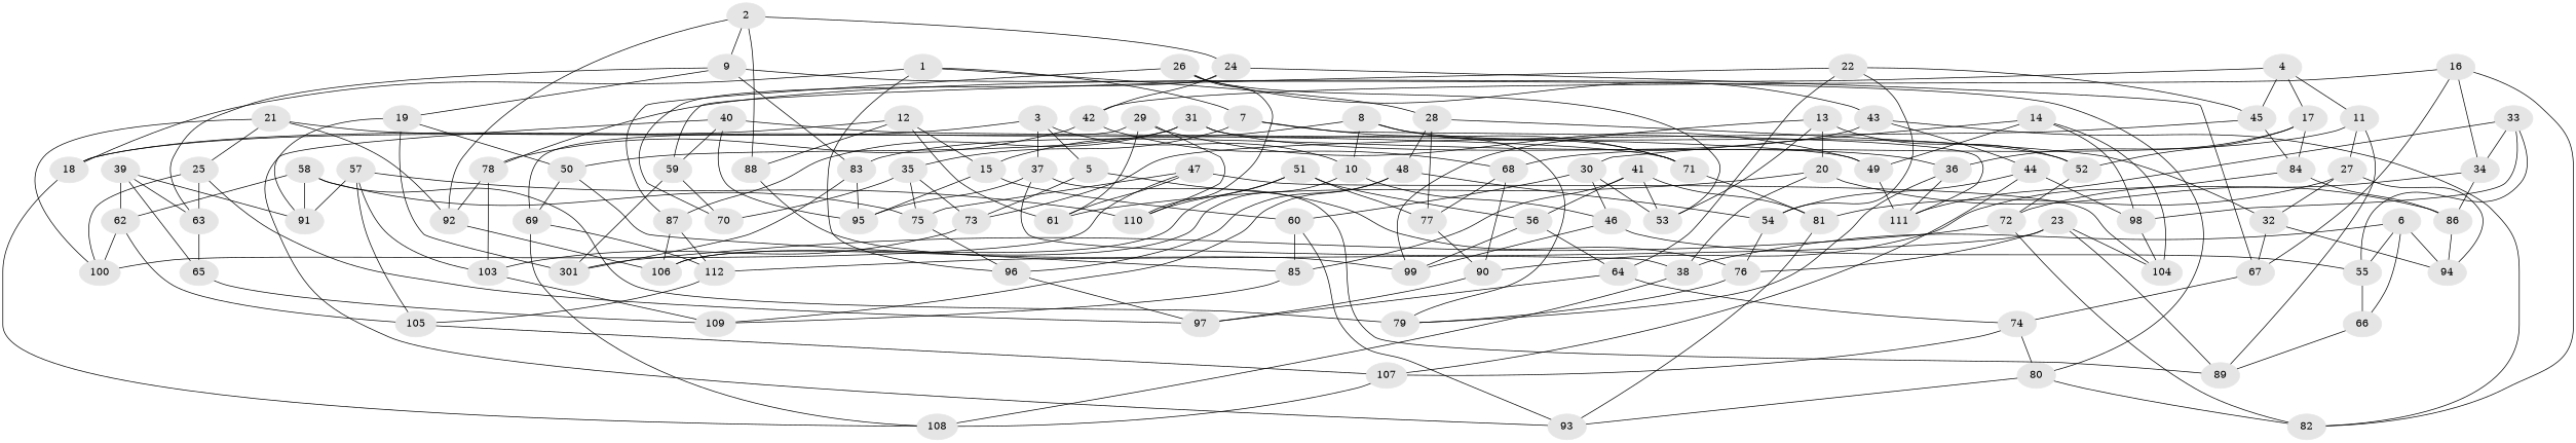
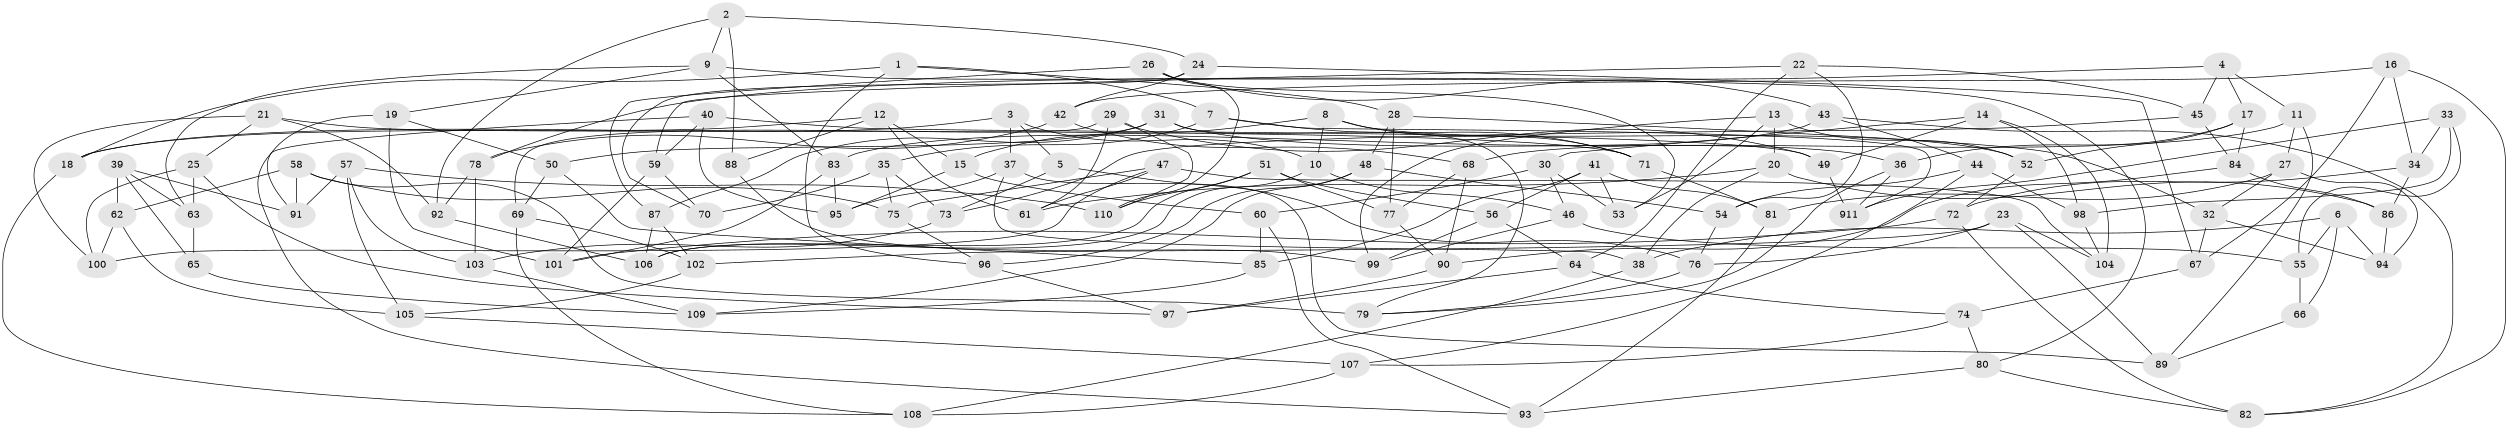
  graph {
    node [color=gray90 style=filled]
    1
    7
    18
    28
    96
    35
    71
-   111
+   111 [label=911]
    108
    32
    48
    77
    97
    2
    9
    24
    88
    92
    19
    63
    80
    83
    42
    67
    70
    99
    106
    3
    5
    10
    37
    73
    76
    46
    38
    89
    95
    4
    11
    17
    45
    78
    27
    68
    52
    36
    84
    103
    66
    79
    6
    55
    94
    75
    81
    8
    15
    60
    72
    50
    91
-   101 [label=301]
+   101
    65
    82
    93
    90
    12
    61
    13
    20
    53
    86
    14
    30
    49
    98
    104
    85
    16
    34
    74
    69
    21
    25
    100
    22
    54
    59
    64
    23
-   102 [label=112]
+   102
    105
    26
    43
    87
    110
    44
    109
    29
    31
    33
    39
    62
    40
    41
    56
    107
    47
    51
    57
    58
    1 -- 7
    1 -- 18
    1 -- 28
    1 -- 96
    7 -- 35
    7 -- 71
    7 -- 111
    18 -- 108
    28 -- 32
    28 -- 48
    28 -- 77
    96 -- 97
    35 -- 70
    35 -- 73
    35 -- 75
    71 -- 81
    32 -- 67
    32 -- 94
    48 -- 96
    48 -- 54
    48 -- 109
    77 -- 90
    2 -- 9
    2 -- 24
    2 -- 88
    2 -- 92
    9 -- 19
    9 -- 63
    9 -- 80
    9 -- 83
    24 -- 42
    24 -- 67
    24 -- 70
    88 -- 99
    92 -- 106
    19 -- 50
    19 -- 91
    19 -- 101
    63 -- 65
    80 -- 82
    80 -- 93
    83 -- 95
    83 -- 101
    42 -- 78
    42 -- 68
    67 -- 74
    3 -- 18
    3 -- 5
    3 -- 10
    3 -- 37
    5 -- 73
    5 -- 76
    10 -- 106
    10 -- 46
    37 -- 38
    37 -- 89
    37 -- 95
    73 -- 103
    76 -- 79
    46 -- 99
    46 -- 55
    38 -- 108
    4 -- 11
    4 -- 17
    4 -- 45
    4 -- 78
    11 -- 89
    11 -- 27
    11 -- 68
    17 -- 52
    17 -- 36
    17 -- 84
    45 -- 73
    45 -- 84
    78 -- 92
    78 -- 103
    27 -- 32
    27 -- 94
    27 -- 81
    68 -- 77
    68 -- 90
    52 -- 72
    36 -- 111
    36 -- 79
    84 -- 90
    84 -- 86
    103 -- 109
    66 -- 89
    6 -- 38
    6 -- 66
    6 -- 55
    6 -- 94
    55 -- 66
    75 -- 96
    81 -- 93
    8 -- 71
    8 -- 10
    8 -- 52
    8 -- 15
    15 -- 95
    15 -- 60
    60 -- 93
    60 -- 85
    72 -- 101
    72 -- 82
    50 -- 85
    50 -- 69
    65 -- 109
    90 -- 97
    12 -- 18
    12 -- 88
    12 -- 15
    12 -- 61
    13 -- 99
    13 -- 52
    13 -- 20
    13 -- 53
    20 -- 38
    20 -- 61
    20 -- 86
    86 -- 94
    14 -- 30
    14 -- 49
    14 -- 98
    14 -- 104
    30 -- 46
    30 -- 60
    30 -- 53
    49 -- 111
    98 -- 104
    85 -- 109
    16 -- 42
    16 -- 67
    16 -- 82
    16 -- 34
    34 -- 72
    34 -- 86
    74 -- 80
    74 -- 107
    69 -- 108
    69 -- 102
    21 -- 71
    21 -- 92
    21 -- 25
    21 -- 100
    25 -- 97
    25 -- 63
    25 -- 100
    22 -- 45
    22 -- 54
    22 -- 59
    22 -- 64
    54 -- 76
    59 -- 70
    59 -- 101
    64 -- 97
    64 -- 74
    23 -- 76
    23 -- 89
    23 -- 104
    23 -- 102
    102 -- 105
    105 -- 107
    26 -- 53
    26 -- 43
    26 -- 87
    26 -- 110
    43 -- 83
    43 -- 82
    43 -- 44
    87 -- 106
    87 -- 102
    44 -- 98
    44 -- 54
    44 -- 107
    29 -- 61
    29 -- 49
    29 -- 69
    29 -- 110
    31 -- 36
    31 -- 79
    31 -- 50
    31 -- 87
    33 -- 111
    33 -- 55
    33 -- 98
    33 -- 34
    39 -- 63
    39 -- 91
    39 -- 65
    39 -- 62
    62 -- 100
    62 -- 105
    40 -- 95
    40 -- 93
    40 -- 49
    40 -- 59
    41 -- 81
    41 -- 53
    41 -- 85
    41 -- 56
    56 -- 99
    56 -- 64
    107 -- 108
    47 -- 75
    47 -- 61
    47 -- 104
    47 -- 100
    51 -- 77
    51 -- 106
    51 -- 110
    51 -- 56
    57 -- 103
    57 -- 91
    57 -- 105
    57 -- 110
    58 -- 79
    58 -- 75
    58 -- 91
    58 -- 62
  }
